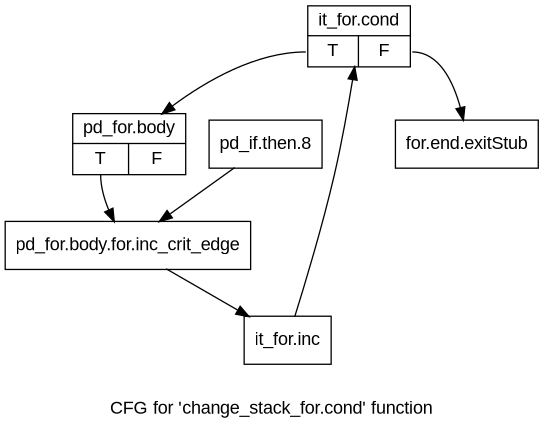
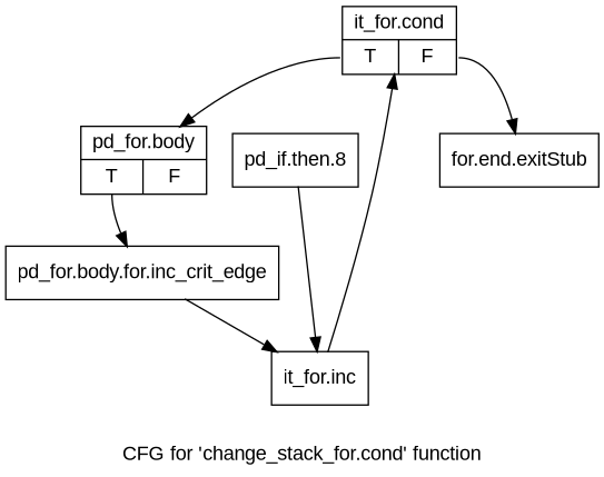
  digraph {
    fontname="Liberation Sans"
    label="CFG for 'change_stack_for.cond' function"
    node [fontname="Liberation Sans" shape=record]
    edge [fontname="Liberation Sans"]
    n1 [label="{it_for.cond|{<s0>T|<s1>F}}"]
    n2 [label="{for.end.exitStub}"]
    n3 [label="{pd_for.body|{<s0>T|<s1>F}}"]
    n4 [label="{pd_for.body.for.inc_crit_edge}"]
    n5 [label="{it_for.inc}"]
    n6 [label="{pd_if.then.8}"]
    n1 -> n2 [tailport=s1]
    n1 -> n3 [tailport=s0]
    n3 -> n4 [tailport=s0]
    n4 -> n5
    n5 -> n1
-   n6 -> n4
+   n6 -> n5
  }
